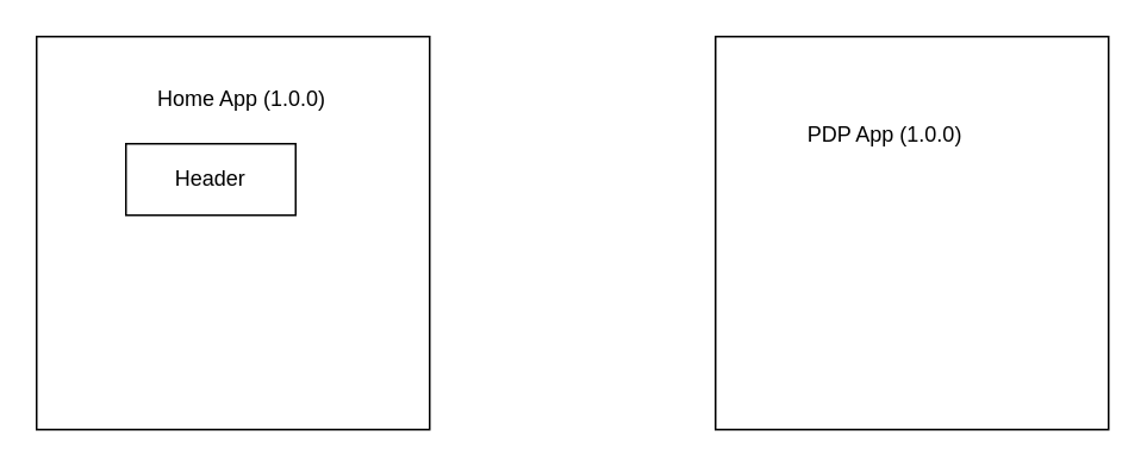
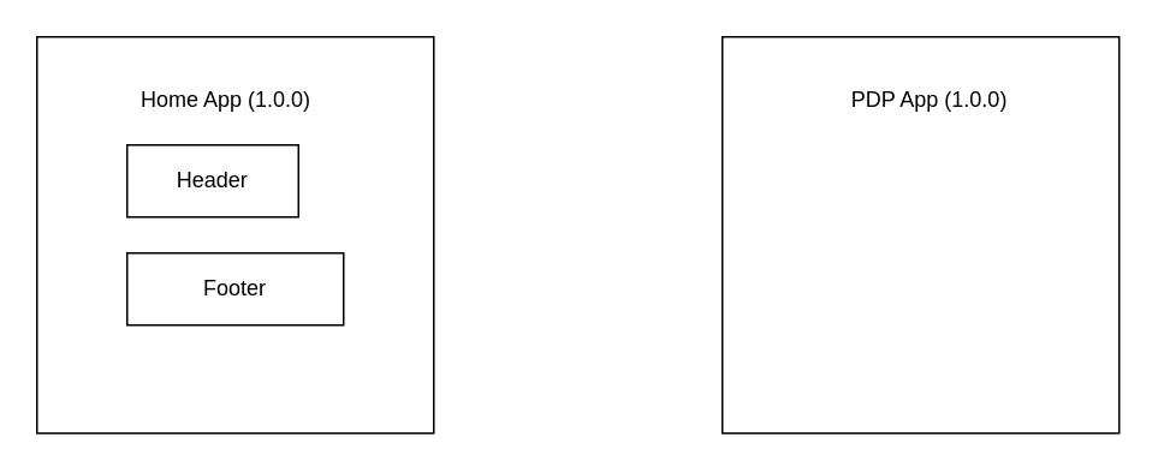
  <mxCell id="0" />
  <mxCell id="1" parent="0" />
  <mxCell id="2" value="" style="whiteSpace=wrap;html=1;aspect=fixed;" vertex="1" parent="1"><mxGeometry x="20" y="20" width="220" height="220" as="geometry" /></mxCell>
- <mxCell id="3" value="Home App (1.0.0)" style="text;html=1;strokeColor=none;fillColor=none;align=center;verticalAlign=middle;whiteSpace=wrap;rounded=0;" vertex="1" parent="1"><mxGeometry x="80" y="40" width="110" height="30" as="geometry" /></mxCell>
+ <mxCell id="3" value="Home App (1.0.0)" style="text;html=1;strokeColor=none;fillColor=none;align=center;verticalAlign=middle;whiteSpace=wrap;rounded=0;" vertex="1" parent="1"><mxGeometry x="70" y="40" width="110" height="30" as="geometry" /></mxCell>
  <mxCell id="4" value="" style="whiteSpace=wrap;html=1;aspect=fixed;" vertex="1" parent="1"><mxGeometry x="400" y="20" width="220" height="220" as="geometry" /></mxCell>
- <mxCell id="5" value="PDP App (1.0.0)" style="text;html=1;strokeColor=none;fillColor=none;align=center;verticalAlign=middle;whiteSpace=wrap;rounded=0;" vertex="1" parent="1"><mxGeometry x="440" y="60" width="110" height="30" as="geometry" /></mxCell>
+ <mxCell id="5" value="PDP App (1.0.0)" style="text;html=1;strokeColor=none;fillColor=none;align=center;verticalAlign=middle;whiteSpace=wrap;rounded=0;" vertex="1" parent="1"><mxGeometry x="460" y="40" width="110" height="30" as="geometry" /></mxCell>
  <mxCell id="6" value="Header" style="rounded=0;whiteSpace=wrap;html=1;" vertex="1" parent="1"><mxGeometry x="70" y="80" width="95" height="40" as="geometry" /></mxCell>
+ <mxCell id="7" value="Footer" style="rounded=0;whiteSpace=wrap;html=1;" vertex="1" parent="1"><mxGeometry x="70" y="140" width="120" height="40" as="geometry" /></mxCell>
